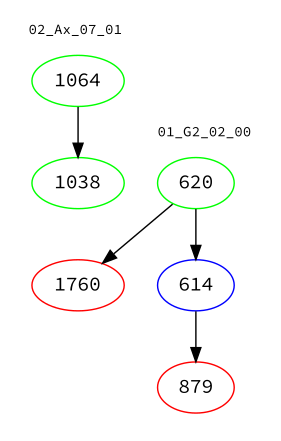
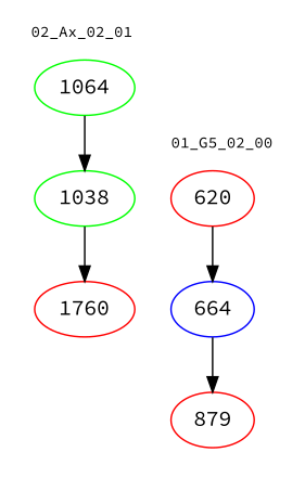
  digraph {
    fontname="Source Code Pro"
    node [color=green fontname="Source Code Pro"]
    edge [color=black fontname="Source Code Pro"]
    n1 [label=1064]
    n2 [label=1038]
    n3 [color=red label=1760]
-   n4 [label=620]
-   n5 [color=blue label=614]
+   n4 [color=red label=620]
+   n5 [color=blue label=664]
    n6 [color=red label=879]
    subgraph cluster_1 {
      color=white
      fontsize=10
-     label="02_Ax_07_01"
+     label="02_Ax_02_01"
      n1
      n2
      n3
    }
    subgraph cluster_2 {
      color=white
      fontsize=10
-     label="01_G2_02_00"
+     label="01_G5_02_00"
      n4
      n5
      n6
    }
    n1 -> n2
-   n4 -> n3
+   n2 -> n3
    n4 -> n5
    n5 -> n6
  }
